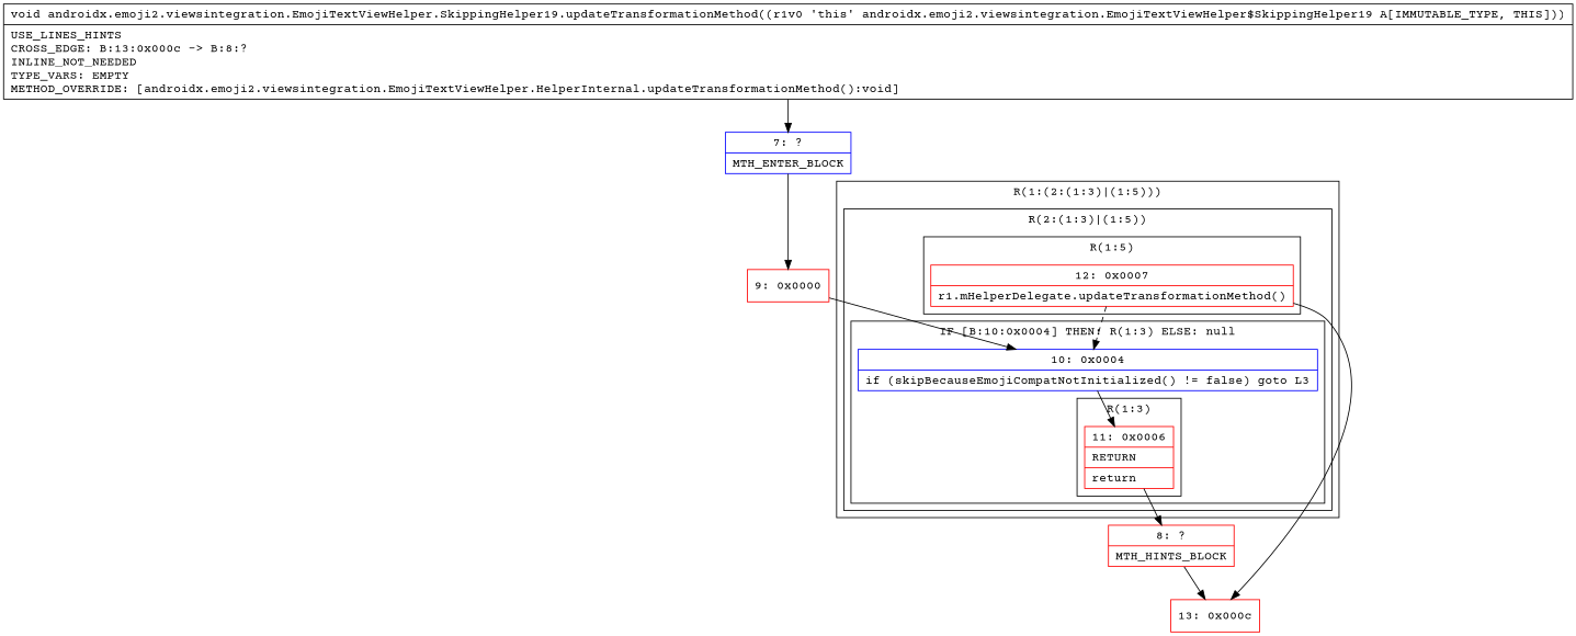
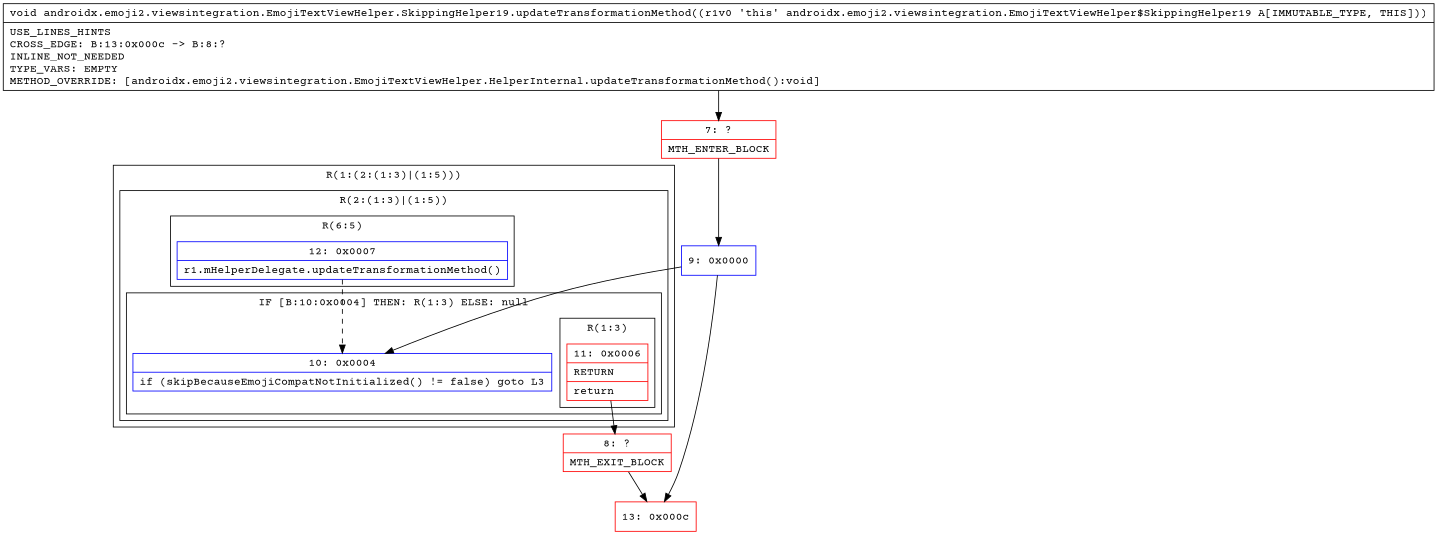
  digraph {
    fontname="Courier Prime"
    node [color=red fontname="Courier Prime" shape=record]
    edge [fontname="Courier Prime"]
    n1 [label="{11\:\ 0x0006|RETURN\l|return\l}"]
    n2 [color=blue label="{10\:\ 0x0004|if (skipBecauseEmojiCompatNotInitialized() != false) goto L3\l}"]
-   n3 [label="{12\:\ 0x0007|r1.mHelperDelegate.updateTransformationMethod()\l}"]
-   n4 [label="{8\:\ ?|MTH_HINTS_BLOCK\l}"]
+   n3 [color=blue label="{12\:\ 0x0007|r1.mHelperDelegate.updateTransformationMethod()\l}"]
+   n4 [label="{8\:\ ?|MTH_EXIT_BLOCK\l}"]
    n5 [label="{13\:\ 0x000c}"]
-   n6 [color=blue label="{7\:\ ?|MTH_ENTER_BLOCK\l}"]
-   n7 [label="{9\:\ 0x0000}"]
+   n6 [label="{7\:\ ?|MTH_ENTER_BLOCK\l}"]
+   n7 [color=blue label="{9\:\ 0x0000}"]
    n8 [label="{void androidx.emoji2.viewsintegration.EmojiTextViewHelper.SkippingHelper19.updateTransformationMethod((r1v0 'this' androidx.emoji2.viewsintegration.EmojiTextViewHelper$SkippingHelper19 A[IMMUTABLE_TYPE, THIS]))  | USE_LINES_HINTS\lCROSS_EDGE: B:13:0x000c \-\> B:8:?\lINLINE_NOT_NEEDED\lTYPE_VARS: EMPTY\lMETHOD_OVERRIDE: [androidx.emoji2.viewsintegration.EmojiTextViewHelper.HelperInternal.updateTransformationMethod():void]\l}" color=""]
    subgraph cluster_1 {
      label="R(1:(2:(1:3)|(1:5)))"
      subgraph cluster_2 {
        label="R(2:(1:3)|(1:5))"
        subgraph cluster_3 {
          label="IF [B:10:0x0004] THEN: R(1:3) ELSE: null"
          n2
          subgraph cluster_4 {
            label="R(1:3)"
            n1
          }
        }
        subgraph cluster_5 {
-         label="R(1:5)"
+         label="R(6:5)"
          n3
        }
      }
    }
    n1 -> n4
-   n2 -> n1
    n3 -> n2 [style=dashed]
-   n3 -> n5
+   n7 -> n5
    n4 -> n5
    n6 -> n7
    n7 -> n2
    n8 -> n6
  }
